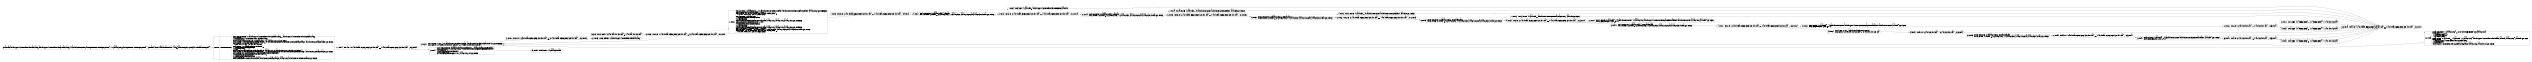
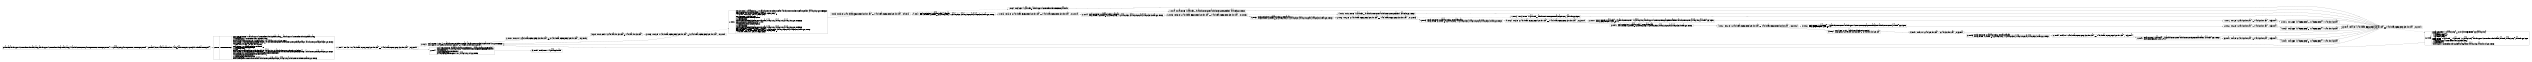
  digraph {
    rankdir=LR
    node [shape=record]
    n1 [label="{0\:\ 0x0000|MTH_ENTER_BLOCK\l|0x0000: NEW_INSTANCE  (r0 I:android.support.v4.content.FileProvider$SimplePathStrategy) =  android.support.v4.content.FileProvider$SimplePathStrategy \l0x0002: INVOKE  \l  (r0 I:android.support.v4.content.FileProvider$SimplePathStrategy)\l  (r10 I:java.lang.String)\l android.support.v4.content.FileProvider.SimplePathStrategy.\<init\>(java.lang.String):void type: DIRECT \l0x0005: INVOKE  (r1 I:android.content.pm.PackageManager) = (r9 I:android.content.Context) android.content.Context.getPackageManager():android.content.pm.PackageManager type: VIRTUAL \l0x0009: CONST  (r2 I:?[int, float, short, byte, char]) = \l  (128(0x80, float:1.794E\-43) ?[int, float, short, byte, char])\l \l0x000b: INVOKE  (r10 I:android.content.pm.ProviderInfo) = \l  (r1 I:android.content.pm.PackageManager)\l  (r10 I:java.lang.String)\l  (r2 I:char)\l android.content.pm.PackageManager.resolveContentProvider(java.lang.String, int):android.content.pm.ProviderInfo type: VIRTUAL \l0x000f: INVOKE  (r1 I:android.content.pm.PackageManager) = (r9 I:android.content.Context) android.content.Context.getPackageManager():android.content.pm.PackageManager type: VIRTUAL \l0x0013: CONST_STR  (r2 I:java.lang.String) =  \"android.support.FILE_PROVIDER_PATHS\" \l0x0015: INVOKE  (r10 I:android.content.res.XmlResourceParser) = \l  (r10 I:android.content.pm.ProviderInfo)\l  (r1 I:android.content.pm.PackageManager)\l  (r2 I:java.lang.String)\l android.content.pm.ProviderInfo.loadXmlMetaData(android.content.pm.PackageManager, java.lang.String):android.content.res.XmlResourceParser type: VIRTUAL \l}"]
    n2 [label="{1\:\ 0x0019|0x0019: IF  (r10 I:?[int, boolean, OBJECT, ARRAY, byte, short, char]) == (0 ?[int, boolean, OBJECT, ARRAY, byte, short, char])  \-\> B:38:0x00b4 \l}"]
    n3 [label="{2\:\ 0x001b|0x001b: INVOKE  (r1 I:int) = (r10 I:android.content.res.XmlResourceParser) android.content.res.XmlResourceParser.next():int type: INTERFACE \l0x001f: CONST  (r2 I:?[boolean, int, float, short, byte, char]) = (1 ?[boolean, int, float, short, byte, char]) \l}"]
    n4 [label="{38\:\ 0x00b4|0x00b4: NEW_INSTANCE  (r9 I:java.lang.IllegalArgumentException) =  java.lang.IllegalArgumentException \l0x00b6: CONST_STR  (r10 I:java.lang.String) =  \"Missing android.support.FILE_PROVIDER_PATHS meta\-data\" \l0x00b8: INVOKE  \l  (r9 I:java.lang.IllegalArgumentException)\l  (r10 I:java.lang.String)\l java.lang.IllegalArgumentException.\<init\>(java.lang.String):void type: DIRECT \l}"]
    n5 [label="{3\:\ 0x0020|0x0020: IF  (r1 I:?[int, boolean, OBJECT, ARRAY, byte, short, char]) == (r2 I:?[int, boolean, OBJECT, ARRAY, byte, short, char])  \-\> B:37:0x00b3 \l}"]
    n6 [label="{39\:\ 0x00bb|0x00bb: THROW  (r9 I:java.lang.Throwable) \l}"]
    n7 [label="{4\:\ 0x0022|0x0022: CONST  (r3 I:?[int, float, short, byte, char]) = (2 ?[int, float, short, byte, char]) \l}"]
-   n8 [label="{37\:\ 0x00b3|0x00b3: RETURN  (r0 I:android.support.v4.content.FileProvider$PathStrategy) \l}"]
    n9 [label="{5\:\ 0x0023|0x0023: IF  (r1 I:?[int, boolean, OBJECT, ARRAY, byte, short, char]) != (r3 I:?[int, boolean, OBJECT, ARRAY, byte, short, char])  \-\> B:2:0x001b \l}"]
    n10 [label="{6\:\ 0x0025|0x0025: INVOKE  (r1 I:java.lang.String) = (r10 I:android.content.res.XmlResourceParser) android.content.res.XmlResourceParser.getName():java.lang.String type: INTERFACE \l0x0029: CONST_STR  (r3 I:java.lang.String) =  \"name\" \l0x002b: CONST  (r4 I:?[int, float, boolean, short, byte, char, OBJECT, ARRAY]) = \l  (0 ?[int, float, boolean, short, byte, char, OBJECT, ARRAY])\l \l0x002c: INVOKE  (r3 I:java.lang.String) = \l  (r10 I:android.content.res.XmlResourceParser)\l  (r4 I:java.lang.String)\l  (r3 I:java.lang.String)\l android.content.res.XmlResourceParser.getAttributeValue(java.lang.String, java.lang.String):java.lang.String type: INTERFACE \l0x0030: CONST_STR  (r5 I:java.lang.String) =  \"path\" \l0x0032: INVOKE  (r5 I:java.lang.String) = \l  (r10 I:android.content.res.XmlResourceParser)\l  (r4 I:java.lang.String)\l  (r5 I:java.lang.String)\l android.content.res.XmlResourceParser.getAttributeValue(java.lang.String, java.lang.String):java.lang.String type: INTERFACE \l0x0036: CONST_STR  (r6 I:java.lang.String) =  \"root\-path\" \l0x0038: INVOKE  (r6 I:boolean) = (r6 I:java.lang.String), (r1 I:java.lang.Object) java.lang.String.equals(java.lang.Object):boolean type: VIRTUAL \l0x003c: CONST  (r7 I:?[int, float, boolean, short, byte, char, OBJECT, ARRAY]) = \l  (0 ?[int, float, boolean, short, byte, char, OBJECT, ARRAY])\l \l}"]
    n11 [label="{7\:\ 0x003d|0x003d: IF  (r6 I:?[int, boolean, OBJECT, ARRAY, byte, short, char]) == (0 ?[int, boolean, OBJECT, ARRAY, byte, short, char])  \-\> B:9:0x0042 \l}"]
    n12 [label="{8\:\ 0x003f|0x003f: SGET  (r4 I:java.io.File) =  android.support.v4.content.FileProvider.DEVICE_ROOT java.io.File \l}"]
    n13 [label="{9\:\ 0x0042|0x0042: CONST_STR  (r6 I:java.lang.String) =  \"files\-path\" \l0x0044: INVOKE  (r6 I:boolean) = (r6 I:java.lang.String), (r1 I:java.lang.Object) java.lang.String.equals(java.lang.Object):boolean type: VIRTUAL \l}"]
    n14 [label="{35\:\ 0x00a4|0x00a4: IF  (r4 I:?[int, boolean, OBJECT, ARRAY, byte, short, char]) == (0 ?[int, boolean, OBJECT, ARRAY, byte, short, char])  \-\> B:2:0x001b \l}"]
    n15 [label="{10\:\ 0x0048|0x0048: IF  (r6 I:?[int, boolean, OBJECT, ARRAY, byte, short, char]) == (0 ?[int, boolean, OBJECT, ARRAY, byte, short, char])  \-\> B:12:0x004f \l}"]
    n16 [label="{36\:\ 0x00a6|0x00a6: NEW_ARRAY  (r1 I:java.lang.String[]) = (r2 I:int A[IMMUTABLE_TYPE]) type: java.lang.String[] \l0x00a8: APUT  \l  (r1 I:?[OBJECT, ARRAY][])\l  (r7 I:?[int, short, byte, char])\l  (r5 I:?[OBJECT, ARRAY])\l \l0x00aa: INVOKE  (r1 I:java.io.File) = (r4 I:java.io.File), (r1 I:java.lang.String[]) android.support.v4.content.FileProvider.buildPath(java.io.File, java.lang.String[]):java.io.File type: STATIC \l0x00ae: INVOKE  \l  (r0 I:android.support.v4.content.FileProvider$SimplePathStrategy)\l  (r3 I:java.lang.String)\l  (r1 I:java.io.File)\l android.support.v4.content.FileProvider.SimplePathStrategy.addRoot(java.lang.String, java.io.File):void type: VIRTUAL \l}"]
    n17 [label="{11\:\ 0x004a|0x004a: INVOKE  (r4 I:java.io.File) = (r9 I:android.content.Context) android.content.Context.getFilesDir():java.io.File type: VIRTUAL \l}"]
    n18 [label="{12\:\ 0x004f|0x004f: CONST_STR  (r6 I:java.lang.String) =  \"cache\-path\" \l0x0051: INVOKE  (r6 I:boolean) = (r6 I:java.lang.String), (r1 I:java.lang.Object) java.lang.String.equals(java.lang.Object):boolean type: VIRTUAL \l}"]
    n19 [label="{13\:\ 0x0055|0x0055: IF  (r6 I:?[int, boolean, OBJECT, ARRAY, byte, short, char]) == (0 ?[int, boolean, OBJECT, ARRAY, byte, short, char])  \-\> B:15:0x005c \l}"]
    n20 [label="{14\:\ 0x0057|0x0057: INVOKE  (r4 I:java.io.File) = (r9 I:android.content.Context) android.content.Context.getCacheDir():java.io.File type: VIRTUAL \l}"]
    n21 [label="{15\:\ 0x005c|0x005c: CONST_STR  (r6 I:java.lang.String) =  \"external\-path\" \l0x005e: INVOKE  (r6 I:boolean) = (r6 I:java.lang.String), (r1 I:java.lang.Object) java.lang.String.equals(java.lang.Object):boolean type: VIRTUAL \l}"]
    n22 [label="{16\:\ 0x0062|0x0062: IF  (r6 I:?[int, boolean, OBJECT, ARRAY, byte, short, char]) == (0 ?[int, boolean, OBJECT, ARRAY, byte, short, char])  \-\> B:18:0x0069 \l}"]
    n23 [label="{17\:\ 0x0064|0x0064: INVOKE  (r4 I:java.io.File) =  android.os.Environment.getExternalStorageDirectory():java.io.File type: STATIC \l}"]
    n24 [label="{18\:\ 0x0069|0x0069: CONST_STR  (r6 I:java.lang.String) =  \"external\-files\-path\" \l0x006b: INVOKE  (r6 I:boolean) = (r6 I:java.lang.String), (r1 I:java.lang.Object) java.lang.String.equals(java.lang.Object):boolean type: VIRTUAL \l}"]
    n25 [label="{19\:\ 0x006f|0x006f: IF  (r6 I:?[int, boolean, OBJECT, ARRAY, byte, short, char]) == (0 ?[int, boolean, OBJECT, ARRAY, byte, short, char])  \-\> B:23:0x007b \l}"]
    n26 [label="{20\:\ 0x0071|0x0071: INVOKE  (r1 I:java.io.File[]) = (r9 I:android.content.Context), (r4 I:java.lang.String) android.support.v4.content.ContextCompat.getExternalFilesDirs(android.content.Context, java.lang.String):java.io.File[] type: STATIC \l0x0075: ARRAY_LENGTH  (r6 I:int) = (r1 I:?[]) \l}"]
    n27 [label="{23\:\ 0x007b|0x007b: CONST_STR  (r6 I:java.lang.String) =  \"external\-cache\-path\" \l0x007d: INVOKE  (r6 I:boolean) = (r6 I:java.lang.String), (r1 I:java.lang.Object) java.lang.String.equals(java.lang.Object):boolean type: VIRTUAL \l}"]
+   n28 [label="{21\:\ 0x0076|0x0076: IF  (r6 I:?[int, byte, short, char]) \<= (0 ?[int, byte, short, char])  \-\> B:35:0x00a4 \l}"]
    n29 [label="{24\:\ 0x0081|0x0081: IF  (r6 I:?[int, boolean, OBJECT, ARRAY, byte, short, char]) == (0 ?[int, boolean, OBJECT, ARRAY, byte, short, char])  \-\> B:28:0x008d \l}"]
    n30 [label="{22\:\ 0x0078|0x0078: AGET  (r4 I:?[OBJECT, ARRAY]) = (r1 I:?[OBJECT, ARRAY][]), (r7 I:?[int, short, byte, char]) \l}"]
    n31 [label="{25\:\ 0x0083|0x0083: INVOKE  (r1 I:java.io.File[]) = (r9 I:android.content.Context) android.support.v4.content.ContextCompat.getExternalCacheDirs(android.content.Context):java.io.File[] type: STATIC \l0x0087: ARRAY_LENGTH  (r6 I:int) = (r1 I:?[]) \l}"]
    n32 [label="{28\:\ 0x008d|0x008d: SGET  (r6 I:int) =  android.os.Build.VERSION.SDK_INT int \l0x008f: CONST  (r8 I:?[int, float, short, byte, char]) = (21 ?[int, float, short, byte, char]) \l}"]
    n33 [label="{26\:\ 0x0088|0x0088: IF  (r6 I:?[int, byte, short, char]) \<= (0 ?[int, byte, short, char])  \-\> B:35:0x00a4 \l}"]
    n34 [label="{29\:\ 0x0091|0x0091: IF  (r6 I:?[int, byte, short, char]) \< (r8 I:?[int, byte, short, char])  \-\> B:35:0x00a4 \l}"]
    n35 [label="{27\:\ 0x008a|0x008a: AGET  (r4 I:?[OBJECT, ARRAY]) = (r1 I:?[OBJECT, ARRAY][]), (r7 I:?[int, short, byte, char]) \l}"]
    n36 [label="{30\:\ 0x0093|0x0093: CONST_STR  (r6 I:java.lang.String) =  \"external\-media\-path\" \l0x0095: INVOKE  (r1 I:boolean) = (r6 I:java.lang.String), (r1 I:java.lang.Object) java.lang.String.equals(java.lang.Object):boolean type: VIRTUAL \l}"]
    n37 [label="{31\:\ 0x0099|0x0099: IF  (r1 I:?[int, boolean, OBJECT, ARRAY, byte, short, char]) == (0 ?[int, boolean, OBJECT, ARRAY, byte, short, char])  \-\> B:35:0x00a4 \l}"]
    n38 [label="{32\:\ 0x009b|0x009b: INVOKE  (r1 I:java.io.File[]) = (r9 I:android.content.Context) android.content.Context.getExternalMediaDirs():java.io.File[] type: VIRTUAL \l0x009f: ARRAY_LENGTH  (r6 I:int) = (r1 I:?[]) \l}"]
    n39 [label="{33\:\ 0x00a0|0x00a0: IF  (r6 I:?[int, byte, short, char]) \<= (0 ?[int, byte, short, char])  \-\> B:35:0x00a4 \l}"]
    n40 [label="{34\:\ 0x00a2|0x00a2: AGET  (r4 I:?[OBJECT, ARRAY]) = (r1 I:?[OBJECT, ARRAY][]), (r7 I:?[int, short, byte, char]) \l}"]
    n41 [label="{private static android.support.v4.content.FileProvider$PathStrategy android.support.v4.content.FileProvider.parsePathStrategy((r9 I:android.content.Context A[IMMUTABLE_TYPE, METHOD_ARGUMENT]), (r10 I:java.lang.String A[IMMUTABLE_TYPE, METHOD_ARGUMENT]))  | Annotation[SYSTEM, dalvik.annotation.Throws, \{value=[java.io.IOException, org.xmlpull.v1.XmlPullParserException]\}]\l}"]
    n1 -> n2
    n2 -> n3 [style=dashed]
    n2 -> n4
    n3 -> n5
    n4 -> n6
    n5 -> n7 [style=dashed]
-   n5 -> n8
    n7 -> n9
    n9 -> n3
    n9 -> n10 [style=dashed]
    n10 -> n11
    n11 -> n12 [style=dashed]
    n11 -> n13
    n12 -> n14
    n13 -> n15
    n14 -> n3
    n14 -> n16 [style=dashed]
    n15 -> n17 [style=dashed]
    n15 -> n18
    n16 -> n3
    n17 -> n14
    n18 -> n19
    n19 -> n20 [style=dashed]
    n19 -> n21
    n20 -> n14
    n21 -> n22
    n22 -> n23 [style=dashed]
    n22 -> n24
    n23 -> n14
    n24 -> n25
    n25 -> n26 [style=dashed]
    n25 -> n27
+   n26 -> n28
    n27 -> n29
+   n28 -> n14
+   n28 -> n30 [style=dashed]
    n29 -> n31 [style=dashed]
    n29 -> n32
    n30 -> n14
    n31 -> n33
    n32 -> n34
    n33 -> n14
    n33 -> n35 [style=dashed]
    n34 -> n14
    n34 -> n36 [style=dashed]
    n35 -> n14
    n36 -> n37
    n37 -> n14
    n37 -> n38 [style=dashed]
    n38 -> n39
    n39 -> n14
    n39 -> n40 [style=dashed]
    n40 -> n14
    n41 -> n1
  }
